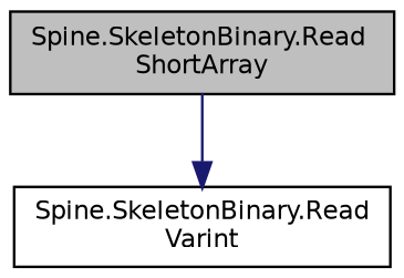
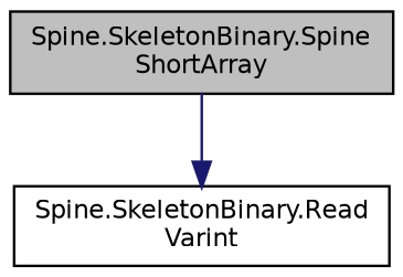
  digraph {
    rankdir=TB
    node [color=black fontname=Helvetica fontsize=10 shape=record style=filled]
-   n1 [fillcolor=grey75 fontcolor=black height=0.2 label="Spine.SkeletonBinary.Read\lShortArray" width=0.4]
+   n1 [fillcolor=grey75 fontcolor=black height=0.2 label="Spine.SkeletonBinary.Spine\lShortArray" width=0.4]
    n2 [fillcolor=white height=0.2 label="Spine.SkeletonBinary.Read\lVarint" width=0.4]
    n1 -> n2 [color=midnightblue fontname=Helvetica fontsize=10 labelfontname=Helvetica labelfontsize=10 style=solid]
  }
